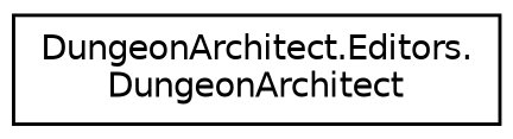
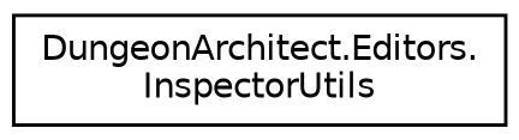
  digraph {
    rankdir=LR
-   n1 [color=black fillcolor=white fontname=Helvetica fontsize=10 height=0.2 label="DungeonArchitect.Editors.\lDungeonArchitect" shape=record style=filled width=0.4]
+   n1 [color=black fillcolor=white fontname=Helvetica fontsize=10 height=0.2 label="DungeonArchitect.Editors.\lInspectorUtils" shape=record style=filled width=0.4]
  }
